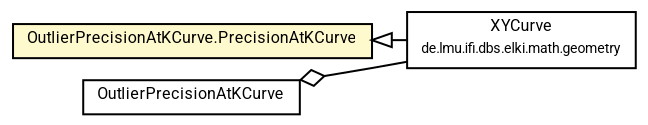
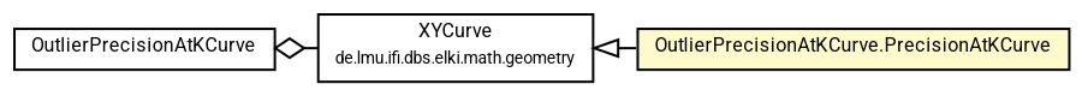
  digraph {
    fontname="IBM Plex Sans"
    nodesep=0.15
    rankdir=LR
    ranksep=0.25
    node [fontcolor=black fontname="IBM Plex Sans" fontsize=8 margin=0 shape=plaintext]
    edge [color=black dir=back fontname="IBM Plex Sans" fontsize=7 labelfontname=Roboto labelfontsize=7]
    n1 [height=0 label=<<table title="de.lmu.ifi.dbs.elki.math.geometry.XYCurve" border="0" cellborder="1" cellspacing="0" cellpadding="2" href="../../math/geometry/XYCurve.html" target="_parent"> 		<tr><td><table border="0" cellspacing="0" cellpadding="1"> 		<tr><td align="center" balign="center"> <font face="Roboto">XYCurve</font> </td></tr> 		<tr><td align="center" balign="center"> <font face="Roboto" point-size="7.0">de.lmu.ifi.dbs.elki.math.geometry</font> </td></tr> 		</table></td></tr> 		</table>> width=0]
    n2 [height=0 label=<<table title="de.lmu.ifi.dbs.elki.evaluation.outlier.OutlierPrecisionAtKCurve.PrecisionAtKCurve" border="0" cellborder="1" cellspacing="0" cellpadding="2" bgcolor="lemonChiffon" href="OutlierPrecisionAtKCurve.PrecisionAtKCurve.html" target="_parent"> 		<tr><td><table border="0" cellspacing="0" cellpadding="1"> 		<tr><td align="center" balign="center"> <font face="Roboto">OutlierPrecisionAtKCurve.PrecisionAtKCurve</font> </td></tr> 		</table></td></tr> 		</table>> width=0]
    n3 [height=0 label=<<table title="de.lmu.ifi.dbs.elki.evaluation.outlier.OutlierPrecisionAtKCurve" border="0" cellborder="1" cellspacing="0" cellpadding="2" href="OutlierPrecisionAtKCurve.html" target="_parent"> 		<tr><td><table border="0" cellspacing="0" cellpadding="1"> 		<tr><td align="center" balign="center"> <font face="Roboto">OutlierPrecisionAtKCurve</font> </td></tr> 		</table></td></tr> 		</table>> width=0]
-   n2 -> n1 [arrowtail=empty weight=10]
+   n1 -> n2 [arrowtail=empty weight=10]
    n3 -> n1 [arrowhead=none arrowtail=ediamond weight=4]
  }
